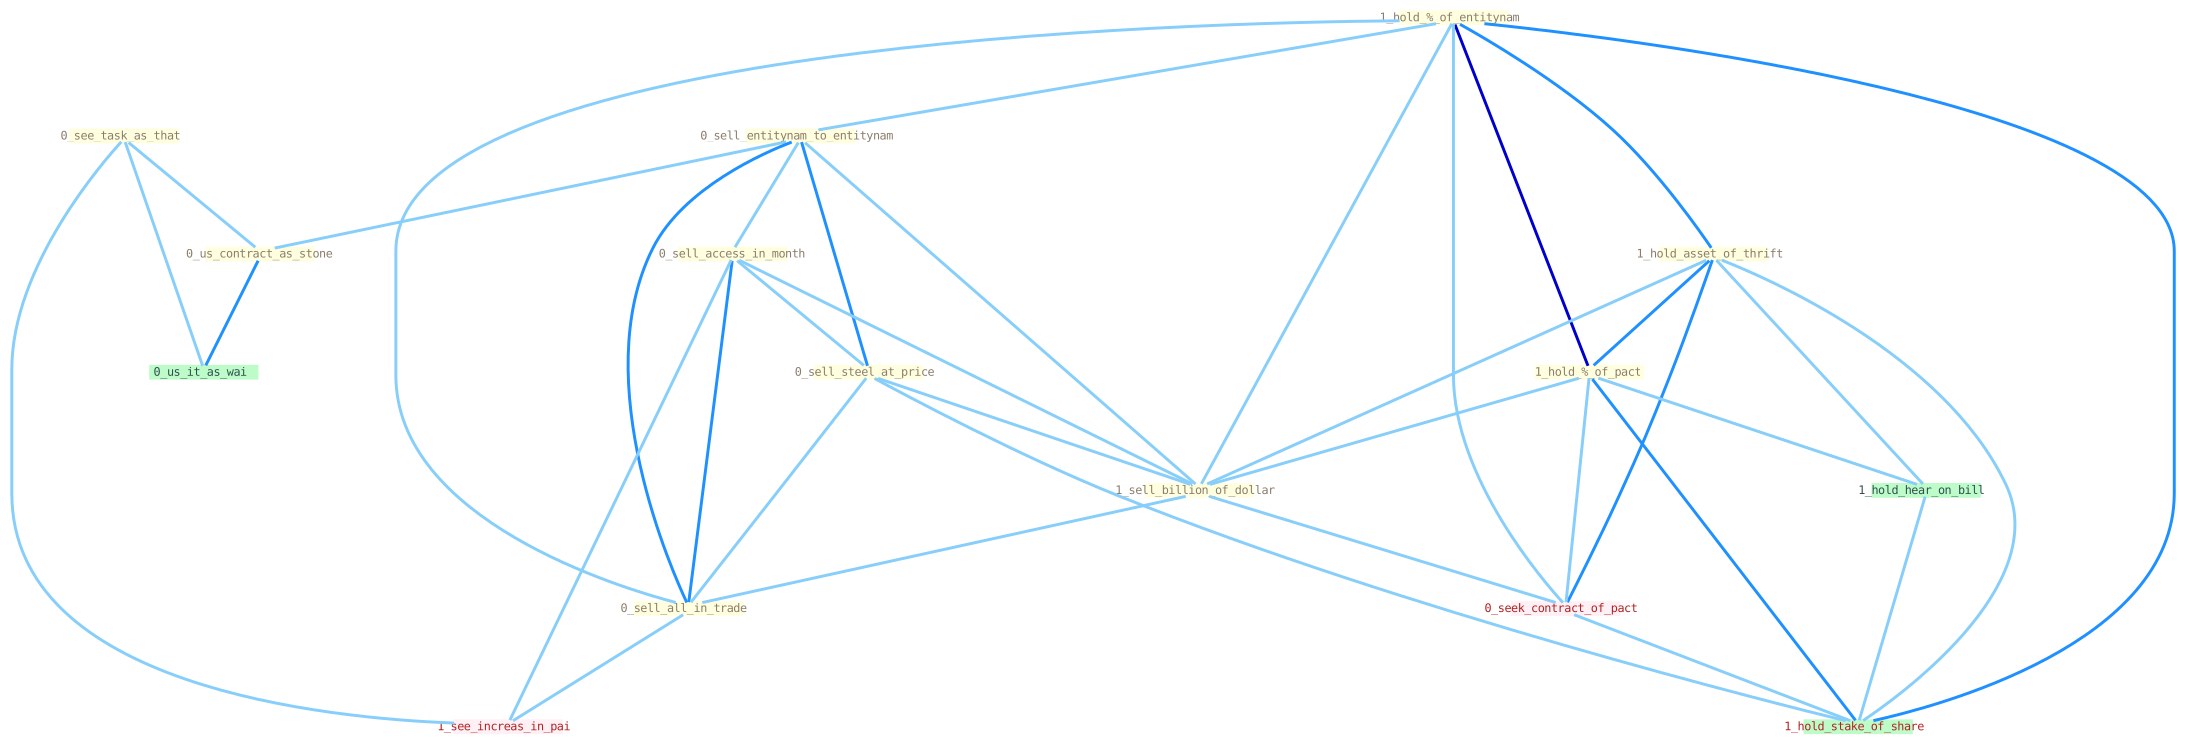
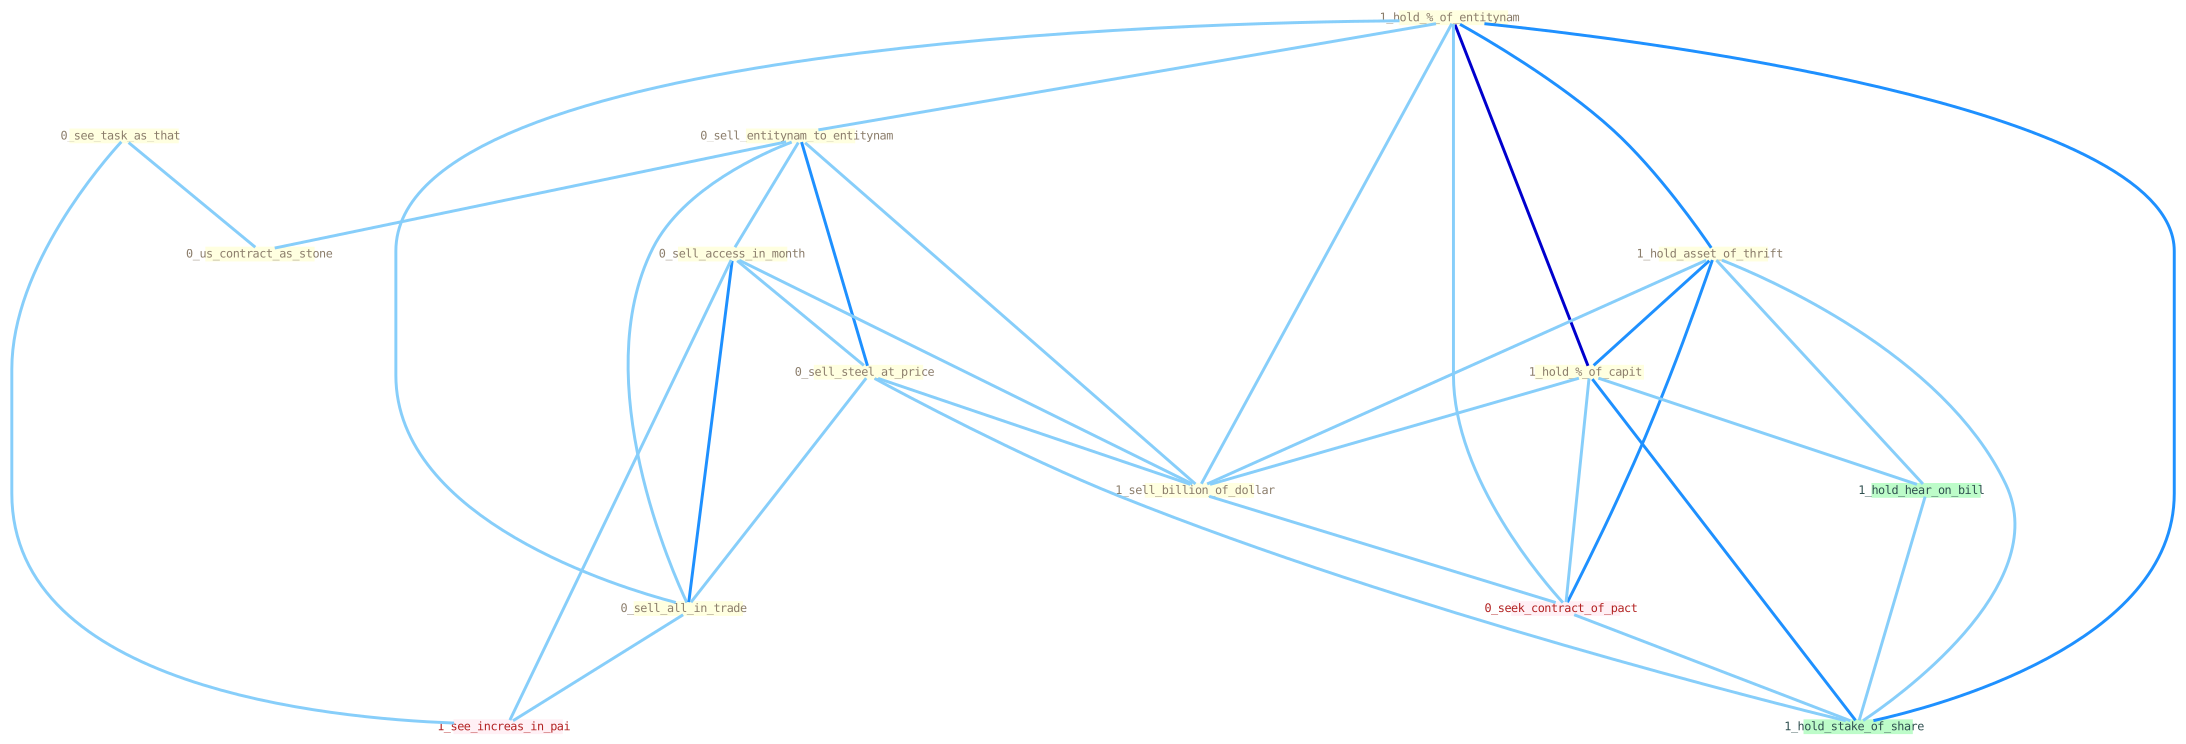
  graph {
    fontname="DejaVu Sans Mono"
    node [color="#ffffe0" fixedsize=true fontcolor="#8b7d6b" fontname="DejaVu Sans Mono" fontsize=4 shape=polygon style=filled]
    edge [color="#87cefa" fontname="DejaVu Sans Mono" w=1]
    "0_see_task_as_that " [height=.06 width=.5]
    "1_hold_%_of_entitynam " [height=.06 width=.5]
    "1_hold_asset_of_thrift " [height=.06 width=.5]
-   "1_hold_%_of_capit " [height=.06 width=.5 label="1_hold_%_of_pact"]
+   "1_hold_%_of_capit " [height=.06 width=.5]
    "0_sell_entitynam_to_entitynam " [height=.06 width=.5]
    n6 [height=.06 label="0_sell_access_in_month" width=.5]
    n7 [height=.06 label="0_us_contract_as_stone" width=.5]
    "0_sell_steel_at_price " [height=.06 width=.5]
    "1_sell_billion_of_dollar " [height=.06 width=.5]
    "0_sell_all_in_trade " [height=.06 width=.5]
    "0_seek_contract_of_pact " [color="#fff0f5" fontcolor="#b22222" height=.06 width=.5]
    "1_see_increas_in_pai " [color="#fff0f5" fontcolor="#b22222" height=.06 width=.5]
-   "0_us_it_as_wai " [color="#BDFCC9" fontcolor="#2f4f4f" height=.06 width=.5]
-   "1_hold_stake_of_share " [color="#BDFCC9" fontcolor="#b22222" height=.06 width=.5]
+   "1_hold_stake_of_share " [color="#BDFCC9" fontcolor="#2f4f4f" height=.06 width=.5]
    "1_hold_hear_on_bill " [color="#BDFCC9" fontcolor="#2f4f4f" height=.06 width=.5]
    subgraph sub_1 {
      "0_see_task_as_that "
      "1_hold_%_of_entitynam "
      "1_hold_asset_of_thrift "
      "1_hold_%_of_capit "
      "0_sell_entitynam_to_entitynam "
      n6
      n7
      "0_sell_steel_at_price "
      "1_sell_billion_of_dollar "
      "0_sell_all_in_trade "
    }
    subgraph sub_2 {
      "0_seek_contract_of_pact "
      "1_see_increas_in_pai "
    }
    "0_see_task_as_that " -- n7
    "0_see_task_as_that " -- "1_see_increas_in_pai "
-   "0_see_task_as_that " -- "0_us_it_as_wai "
    "1_hold_%_of_entitynam " -- "1_hold_asset_of_thrift " [color="#1e90ff" w=2]
    "1_hold_%_of_entitynam " -- "1_hold_%_of_capit " [color="#0000cd" w=3]
    "1_hold_%_of_entitynam " -- "0_sell_entitynam_to_entitynam "
    "1_hold_%_of_entitynam " -- "1_sell_billion_of_dollar "
    "1_hold_%_of_entitynam " -- "0_sell_all_in_trade "
    "1_hold_%_of_entitynam " -- "0_seek_contract_of_pact "
    "1_hold_%_of_entitynam " -- "1_hold_stake_of_share " [color="#1e90ff" w=2]
    "1_hold_asset_of_thrift " -- "1_hold_%_of_capit " [color="#1e90ff" w=2]
    "1_hold_asset_of_thrift " -- "1_sell_billion_of_dollar "
    "1_hold_asset_of_thrift " -- "0_seek_contract_of_pact " [color="#1e90ff"]
    "1_hold_asset_of_thrift " -- "1_hold_stake_of_share " [w=2]
    "1_hold_asset_of_thrift " -- "1_hold_hear_on_bill "
    "1_hold_%_of_capit " -- "1_sell_billion_of_dollar "
    "1_hold_%_of_capit " -- "0_seek_contract_of_pact "
    "1_hold_%_of_capit " -- "1_hold_stake_of_share " [color="#1e90ff" w=2]
    "1_hold_%_of_capit " -- "1_hold_hear_on_bill "
    "0_sell_entitynam_to_entitynam " -- n6
    "0_sell_entitynam_to_entitynam " -- n7
    "0_sell_entitynam_to_entitynam " -- "0_sell_steel_at_price " [color="#1e90ff"]
    "0_sell_entitynam_to_entitynam " -- "1_sell_billion_of_dollar "
-   "0_sell_entitynam_to_entitynam " -- "0_sell_all_in_trade " [color="#1e90ff"]
+   "0_sell_entitynam_to_entitynam " -- "0_sell_all_in_trade "
    n6 -- "0_sell_steel_at_price "
    n6 -- "1_sell_billion_of_dollar "
    n6 -- "0_sell_all_in_trade " [color="#1e90ff" w=2]
    n6 -- "1_see_increas_in_pai "
-   n7 -- "0_us_it_as_wai " [color="#1e90ff" w=2]
    "0_sell_steel_at_price " -- "1_sell_billion_of_dollar "
    "0_sell_steel_at_price " -- "0_sell_all_in_trade "
    "0_sell_steel_at_price " -- "1_hold_stake_of_share "
-   "1_sell_billion_of_dollar " -- "0_sell_all_in_trade "
    "1_sell_billion_of_dollar " -- "0_seek_contract_of_pact "
    "0_sell_all_in_trade " -- "1_see_increas_in_pai "
    "0_seek_contract_of_pact " -- "1_hold_stake_of_share "
    "1_hold_hear_on_bill " -- "1_hold_stake_of_share "
  }
